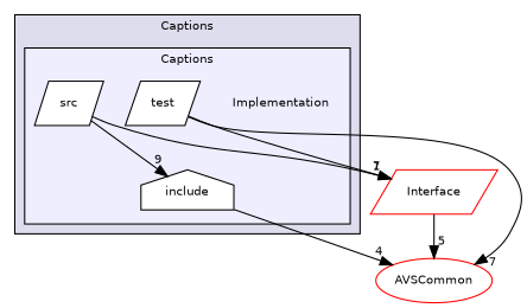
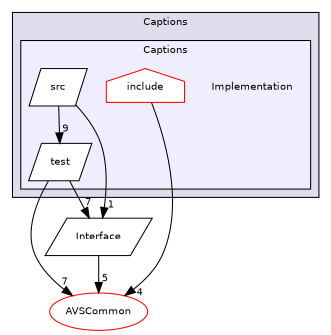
  digraph {
    compound=true
    node [fontname=Helvetica fontsize=10 shape=parallelogram color=red fillcolor=white style=filled]
    edge [headlabel=7 labeldistance=1.5 labelfontname=Helvetica labelfontsize=10]
    n1 [label=Implementation shape=plaintext color="" fillcolor="" style=""]
-   n2 [color=black label=include shape=house]
+   n2 [label=include shape=house]
    n3 [color=black label=src]
    n4 [color=black label=test]
    n5 [label=AVSCommon shape=ellipse]
-   n6 [label=Interface]
+   n6 [color=black label=Interface]
    subgraph cluster_1 {
      bgcolor="#ddddee"
      fontname=Helvetica
      fontsize=10
      label=Captions
      pencolor=black
      subgraph cluster_2 {
        bgcolor="#eeeeff"
        fontname=Helvetica
        fontsize=10
        label=Captions
        pencolor=black
        n1
        n2
        n3
        n4
      }
    }
    n2 -> n5 [headlabel=4]
-   n3 -> n2 [headlabel=9]
+   n3 -> n4 [headlabel=9]
    n3 -> n6 [headlabel=1]
    n4 -> n5
    n4 -> n6
    n6 -> n5 [headlabel=5]
  }
